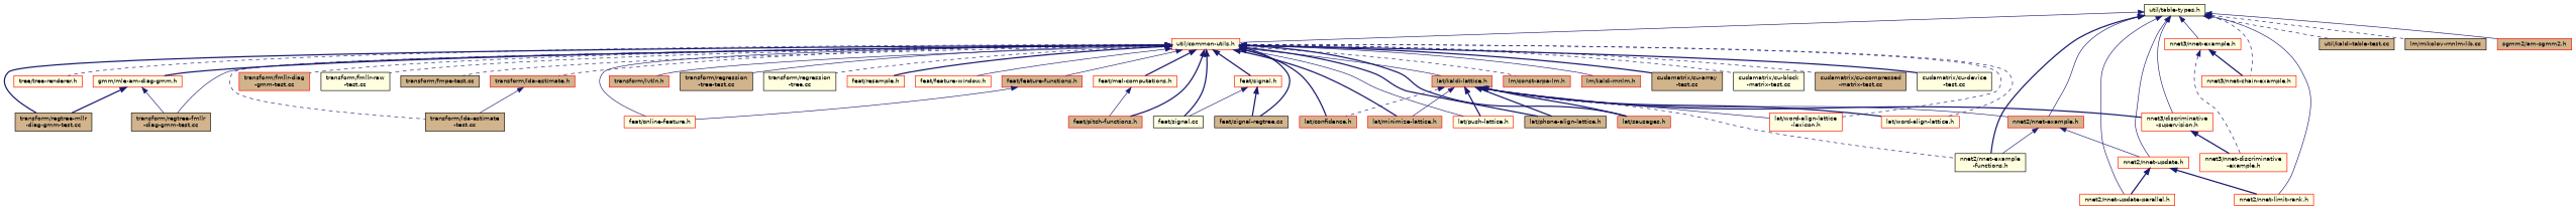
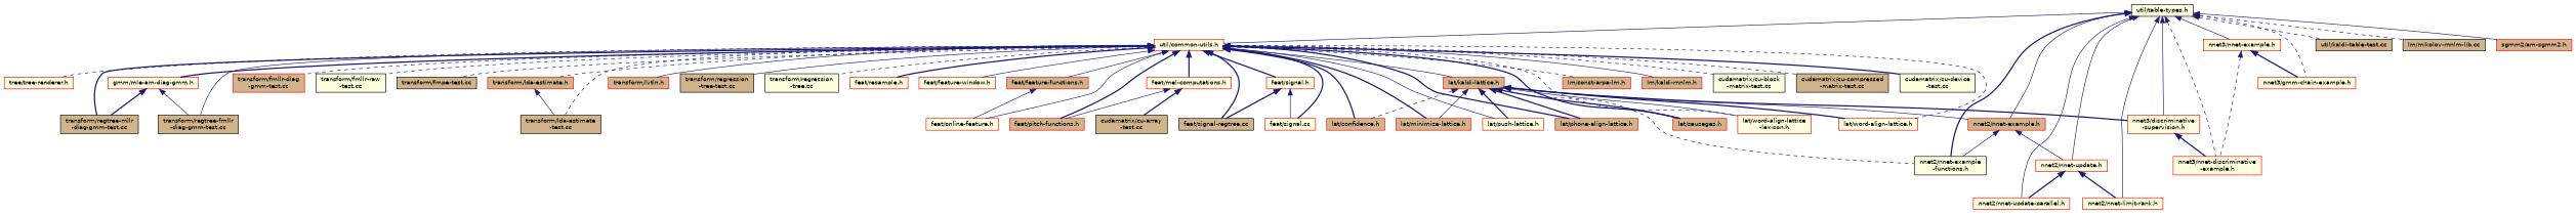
  digraph {
    node [color=red fillcolor=lightyellow fontname=Helvetica fontsize=10 shape=record style=filled]
    edge [color=midnightblue dir=back fontname=Helvetica fontsize=10 labelfontname=Helvetica labelfontsize=10 style=solid]
    n1 [color=black fontcolor=black height=0.2 label="util/table-types.h" width=0.4]
    n2 [height=0.2 label="util/common-utils.h" width=0.4]
    n3 [fillcolor=tan height=0.2 label="nnet2/nnet-example.h" width=0.4]
    n4 [height=0.2 label="nnet2/nnet-update.h" width=0.4]
    n5 [height=0.2 label="nnet2/nnet-update-parallel.h" width=0.4]
    n6 [height=0.2 label="nnet2/nnet-limit-rank.h" width=0.4]
    n7 [color=black height=0.2 label="nnet2/nnet-example\l-functions.h" width=0.4]
    n8 [height=0.2 label="nnet3/discriminative\l-supervision.h" width=0.4]
    n9 [height=0.2 label="nnet3/nnet-discriminative\l-example.h" width=0.4]
    n10 [color=black fillcolor=tan height=0.2 label="util/kaldi-table-test.cc" width=0.4]
    n11 [color=black fillcolor=tan height=0.2 label="lm/mikolov-rnnlm-lib.cc" width=0.4]
    n12 [height=0.2 label="nnet3/nnet-example.h" width=0.4]
-   n13 [height=0.2 label="nnet3/nnet-chain-example.h" width=0.4]
+   n13 [height=0.2 label="nnet3/gmm-chain-example.h" width=0.4]
    n14 [fillcolor=tan height=0.2 label="sgmm2/am-sgmm2.h" width=0.4]
    n15 [height=0.2 label="feat/resample.h" width=0.4]
    n16 [height=0.2 label="feat/feature-window.h" width=0.4]
    n17 [fillcolor=tan height=0.2 label="feat/feature-functions.h" width=0.4]
    n18 [height=0.2 label="feat/online-feature.h" width=0.4]
    n19 [height=0.2 label="feat/mel-computations.h" width=0.4]
    n20 [fillcolor=tan height=0.2 label="feat/pitch-functions.h" width=0.4]
    n21 [color=black fillcolor=tan height=0.2 label="feat/signal-regtree.cc" width=0.4]
    n22 [height=0.2 label="feat/signal.h" width=0.4]
-   n23 [color=black height=0.2 label="feat/signal.cc" width=0.4]
+   n23 [height=0.2 label="feat/signal.cc" width=0.4]
    n24 [height=0.2 label="tree/tree-renderer.h" width=0.4]
    n25 [color=black fillcolor=tan height=0.2 label="transform/regtree-mllr\l-diag-gmm-test.cc" width=0.4]
    n26 [height=0.2 label="gmm/mle-am-diag-gmm.h" width=0.4]
    n27 [color=black fillcolor=tan height=0.2 label="transform/regtree-fmllr\l-diag-gmm-test.cc" width=0.4]
    n28 [fillcolor=tan height=0.2 label="transform/fmllr-diag\l-gmm-test.cc" width=0.4]
    n29 [color=black height=0.2 label="transform/fmllr-raw\l-test.cc" width=0.4]
    n30 [color=black fillcolor=tan height=0.2 label="transform/fmpe-test.cc" width=0.4]
    n31 [fillcolor=tan height=0.2 label="transform/lda-estimate.h" width=0.4]
    n32 [color=black fillcolor=tan height=0.2 label="transform/lda-estimate\l-test.cc" width=0.4]
    n33 [fillcolor=tan height=0.2 label="transform/lvtln.h" width=0.4]
    n34 [color=black fillcolor=tan height=0.2 label="transform/regression\l-tree-test.cc" width=0.4]
    n35 [color=black height=0.2 label="transform/regression\l-tree.cc" width=0.4]
    n36 [fillcolor=tan height=0.2 label="lat/kaldi-lattice.h" width=0.4]
    n37 [fillcolor=tan height=0.2 label="lat/confidence.h" width=0.4]
    n38 [fillcolor=tan height=0.2 label="lat/minimize-lattice.h" width=0.4]
    n39 [height=0.2 label="lat/push-lattice.h" width=0.4]
-   n40 [color=black fillcolor=tan height=0.2 label="lat/phone-align-lattice.h" width=0.4]
+   n40 [fillcolor=tan height=0.2 label="lat/phone-align-lattice.h" width=0.4]
    n41 [fillcolor=tan height=0.2 label="lat/sausages.h" width=0.4]
    n42 [height=0.2 label="lat/word-align-lattice\l-lexicon.h" width=0.4]
    n43 [height=0.2 label="lat/word-align-lattice.h" width=0.4]
    n44 [fillcolor=tan height=0.2 label="lm/const-arpa-lm.h" width=0.4]
    n45 [fillcolor=tan height=0.2 label="lm/kaldi-rnnlm.h" width=0.4]
    n46 [color=black fillcolor=tan height=0.2 label="cudamatrix/cu-array\l-test.cc" width=0.4]
    n47 [color=black height=0.2 label="cudamatrix/cu-block\l-matrix-test.cc" width=0.4]
    n48 [color=black fillcolor=tan height=0.2 label="cudamatrix/cu-compressed\l-matrix-test.cc" width=0.4]
    n49 [color=black height=0.2 label="cudamatrix/cu-device\l-test.cc" width=0.4]
    n1 -> n2
    n1 -> n3
    n1 -> n4
    n1 -> n5
    n1 -> n6
    n1 -> n7 [style=bold]
    n1 -> n8
+   n1 -> n9 [style=dashed]
    n1 -> n10 [style=dashed]
    n1 -> n11 [style=dashed]
    n1 -> n12
    n1 -> n13 [style=dashed]
    n1 -> n14
    n2 -> n15 [style=bold]
    n2 -> n16
    n2 -> n17
    n2 -> n18
    n2 -> n19 [style=bold]
    n2 -> n20 [style=bold]
    n2 -> n21 [style=bold]
    n2 -> n22 [style=bold]
    n2 -> n23 [style=bold]
    n2 -> n24 [style=dashed]
    n2 -> n25 [style=bold]
    n2 -> n26 [style=bold]
    n2 -> n27
    n2 -> n28 [style=dashed]
    n2 -> n29 [style=dashed]
    n2 -> n30 [style=dashed]
    n2 -> n31 [style=dashed]
    n2 -> n32 [style=dashed]
    n2 -> n33
    n2 -> n34
    n2 -> n35 [style=dashed]
    n2 -> n36
    n2 -> n37 [style=bold]
    n2 -> n38 [style=bold]
    n2 -> n39
    n2 -> n40 [style=bold]
    n2 -> n41 [style=bold]
    n2 -> n42 [style=dashed]
    n2 -> n43 [style=dashed]
    n2 -> n44 [style=dashed]
    n2 -> n45
-   n2 -> n46 [style=bold]
+   n19 -> n46 [style=bold]
    n2 -> n47 [style=dashed]
    n2 -> n48 [style=dashed]
    n2 -> n49 [style=bold]
    n3 -> n4
    n3 -> n7
    n4 -> n5 [style=bold]
    n4 -> n6 [style=bold]
    n8 -> n9 [style=bold]
    n12 -> n9 [style=dashed]
    n12 -> n13 [style=bold]
    n17 -> n18
    n19 -> n20
    n22 -> n21 [style=bold]
    n22 -> n23
    n26 -> n25 [style=bold]
    n26 -> n27
    n31 -> n32
    n36 -> n3
    n36 -> n7 [style=dashed]
    n36 -> n8 [style=bold]
    n36 -> n37 [style=dashed]
    n36 -> n38
    n36 -> n39 [style=bold]
    n36 -> n40 [style=bold]
    n36 -> n41 [style=bold]
    n36 -> n42
    n36 -> n43 [style=bold]
  }
